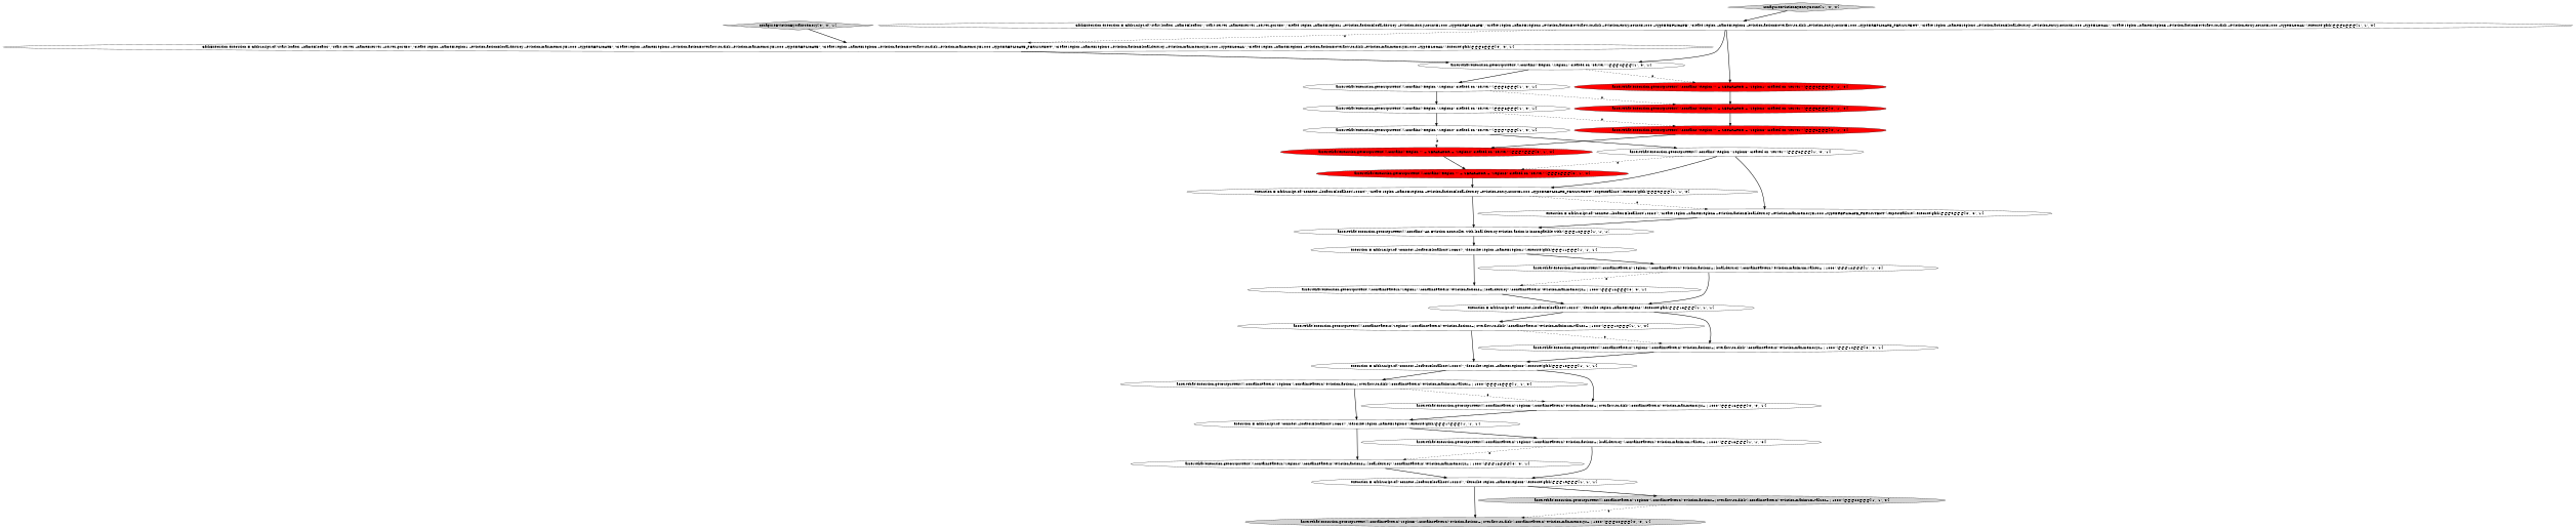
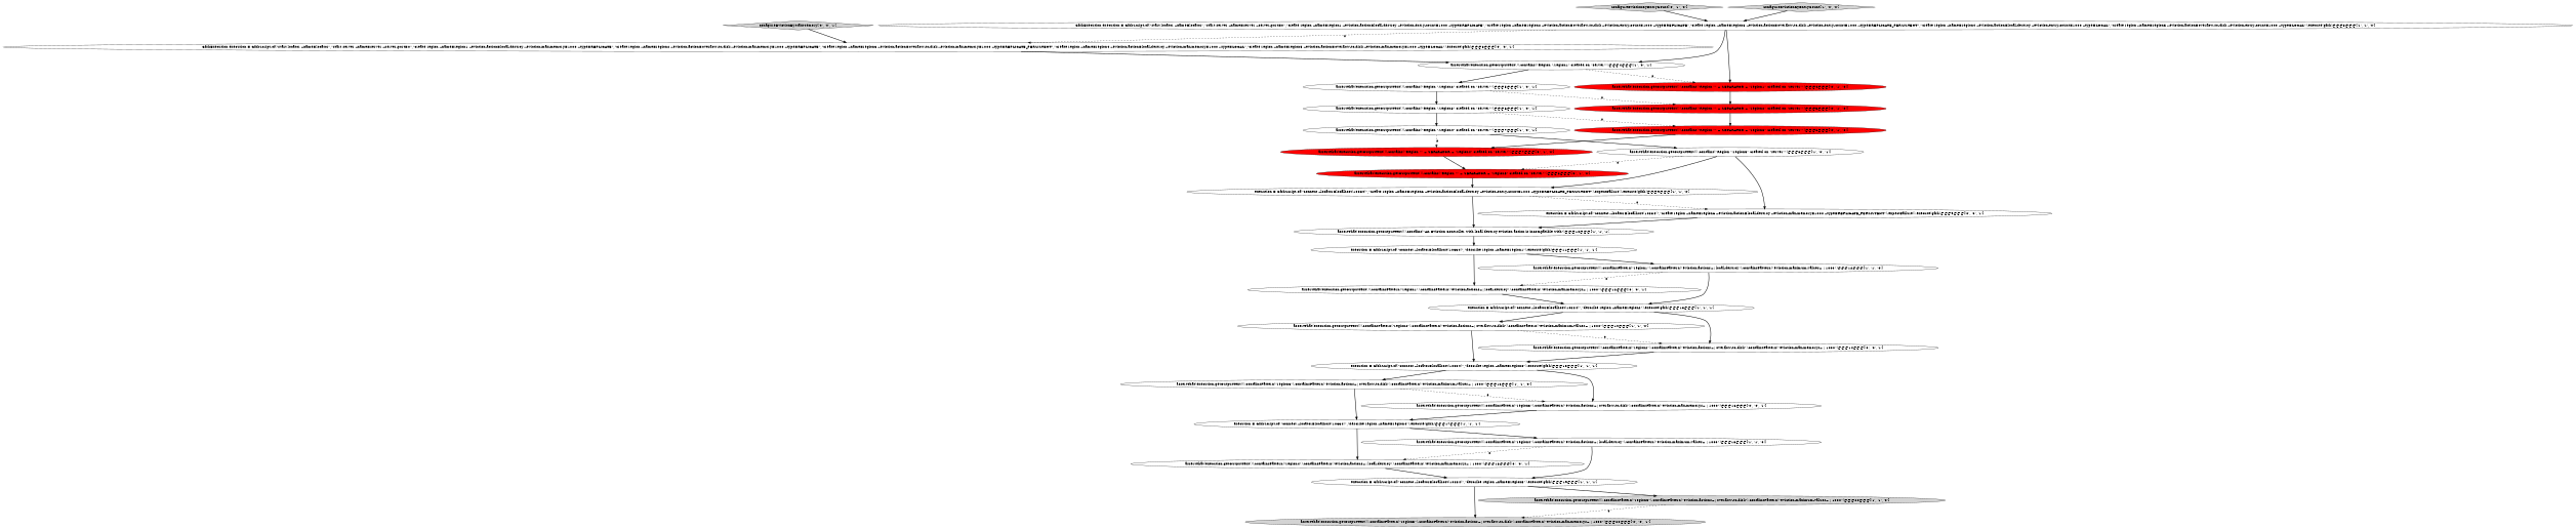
  digraph {
    node [fillcolor=white shape=ellipse style=filled]
    edge [style=bold]
    n1 [label="execution = GfshScript.of(\"connect --locator=localhost(10334(\",\"create region --name=region6 --eviction-action=local-destroy --eviction-max-memory=1000 --type=REPLICATE_PERSISTENT\").expectFailure().execute(gfsh)@@@9@@@['0', '0', '1']"]
    n2 [label="assertThat(execution.getOutputText()).contains(\"An Eviction Controller with local destroy eviction action is incompatible with\")@@@10@@@['1', '1', '1']"]
    n3 [label="assertThat(execution.getOutputText()).containsPattern(\"region2\").containsPattern(\"eviction-action\s+| overflow-to-disk\").containsPattern(\"eviction-maximum-value\s+ | 1000\")@@@14@@@['1', '1', '0']"]
    n4 [label="assertThat(execution.getOutputText()).containsPattern(\"region2\").containsPattern(\"eviction-action\s+| overflow-to-disk\").containsPattern(\"eviction-max-memory\s+ | 1000\")@@@14@@@['0', '0', '1']"]
    n5 [label="execution = GfshScript.of(\"connect --locator=localhost(10334(\",\"describe region --name=region3\").execute(gfsh)@@@15@@@['1', '1', '1']"]
    n6 [fillcolor=red label="assertThat(execution.getOutputText()).contains(\"Region \"\" + SEPARATOR + \"region4\" created on \"server\"\")@@@7@@@['0', '1', '0']"]
    n7 [fillcolor=red label="assertThat(execution.getOutputText()).contains(\"Region \"\" + SEPARATOR + \"region5\" created on \"server\"\")@@@8@@@['0', '1', '0']"]
    n8 [label="GfshExecution execution = GfshScript.of(\"start locator --name=locator\",\"start server --name=server --server-port=0\",\"create region --name=region1 --eviction-action=local-destroy --eviction-max-memory=1000 --type=REPLICATE\",\"create region --name=region2 --eviction-action=overflow-to-disk --eviction-max-memory=1000 --type=REPLICATE\",\"create region --name=region3 --eviction-action=overflow-to-disk --eviction-max-memory=1000 --type=REPLICATE_PERSISTENT\",\"create region --name=region4 --eviction-action=local-destroy --eviction-max-memory=1000 --type=LOCAL\",\"create region --name=region5 --eviction-action=overflow-to-disk --eviction-max-memory=1000 --type=LOCAL\").execute(gfsh)@@@3@@@['0', '0', '1']"]
    n9 [label="assertThat(execution.getOutputText()).contains(\"Region \"/region1\" created on \"server\"\")@@@4@@@['1', '0', '1']"]
    n10 [label="execution = GfshScript.of(\"connect --locator=localhost(10334(\",\"describe region --name=region1\").execute(gfsh)@@@11@@@['1', '1', '1']"]
    n11 [fillcolor=lightgray label="assertThat(execution.getOutputText()).containsPattern(\"region5\").containsPattern(\"eviction-action\s+| overflow-to-disk\").containsPattern(\"eviction-max-memory\s+ | 1000\")@@@20@@@['0', '0', '1']"]
    n12 [label="assertThat(execution.getOutputText()).containsPattern(\"region3\").containsPattern(\"eviction-action\s+| overflow-to-disk\").containsPattern(\"eviction-maximum-value\s+ | 1000\")@@@16@@@['1', '1', '0']"]
    n13 [label="assertThat(execution.getOutputText()).containsPattern(\"region3\").containsPattern(\"eviction-action\s+| overflow-to-disk\").containsPattern(\"eviction-max-memory\s+ | 1000\")@@@16@@@['0', '0', '1']"]
    n14 [label="execution = GfshScript.of(\"connect --locator=localhost(10334(\",\"describe region --name=region4\").execute(gfsh)@@@17@@@['1', '1', '1']"]
    n15 [fillcolor=lightgray label="assertThat(execution.getOutputText()).containsPattern(\"region5\").containsPattern(\"eviction-action\s+| overflow-to-disk\").containsPattern(\"eviction-maximum-value\s+ | 1000\")@@@20@@@['1', '1', '0']"]
    n16 [label="assertThat(execution.getOutputText()).contains(\"Region \"/region3\" created on \"server\"\")@@@6@@@['1', '0', '1']"]
    n17 [fillcolor=red label="assertThat(execution.getOutputText()).contains(\"Region \"\" + SEPARATOR + \"region3\" created on \"server\"\")@@@6@@@['0', '1', '0']"]
    n18 [label="assertThat(execution.getOutputText()).contains(\"Region \"/region4\" created on \"server\"\")@@@7@@@['1', '0', '1']"]
    n19 [label="execution = GfshScript.of(\"connect --locator=localhost(10334(\",\"create region --name=region6 --eviction-action=local-destroy --eviction-entry-count=1000 --type=REPLICATE_PERSISTENT\").expectFailure().execute(gfsh)@@@9@@@['1', '1', '0']"]
    n20 [label="assertThat(execution.getOutputText()).contains(\"Region \"/region5\" created on \"server\"\")@@@8@@@['1', '0', '1']"]
    n21 [label="assertThat(execution.getOutputText()).containsPattern(\"region1\").containsPattern(\"eviction-action\s+| local-destroy\").containsPattern(\"eviction-max-memory\s+ | 1000\")@@@12@@@['0', '0', '1']"]
    n22 [label="execution = GfshScript.of(\"connect --locator=localhost(10334(\",\"describe region --name=region2\").execute(gfsh)@@@13@@@['1', '1', '1']"]
    n23 [label="assertThat(execution.getOutputText()).containsPattern(\"region1\").containsPattern(\"eviction-action\s+| local-destroy\").containsPattern(\"eviction-maximum-value\s+ | 1000\")@@@12@@@['1', '1', '0']"]
    n24 [label="GfshExecution execution = GfshScript.of(\"start locator --name=locator\",\"start server --name=server --server-port=0\",\"create region --name=region1 --eviction-action=local-destroy --eviction-entry-count=1000 --type=REPLICATE\",\"create region --name=region2 --eviction-action=overflow-to-disk --eviction-entry-count=1000 --type=REPLICATE\",\"create region --name=region3 --eviction-action=overflow-to-disk --eviction-entry-count=1000 --type=REPLICATE_PERSISTENT\",\"create region --name=region4 --eviction-action=local-destroy --eviction-entry-count=1000 --type=LOCAL\",\"create region --name=region5 --eviction-action=overflow-to-disk --eviction-entry-count=1000 --type=LOCAL\").execute(gfsh)@@@3@@@['1', '1', '0']"]
    n25 [fillcolor=red label="assertThat(execution.getOutputText()).contains(\"Region \"\" + SEPARATOR + \"region1\" created on \"server\"\")@@@4@@@['0', '1', '0']"]
    n26 [fillcolor=lightgray label="configureEvictionByMaxMemory['0', '0', '1']" shape=diamond]
    n27 [label="assertThat(execution.getOutputText()).containsPattern(\"region4\").containsPattern(\"eviction-action\s+| local-destroy\").containsPattern(\"eviction-max-memory\s+ | 1000\")@@@18@@@['0', '0', '1']"]
    n28 [label="execution = GfshScript.of(\"connect --locator=localhost(10334(\",\"describe region --name=region5\").execute(gfsh)@@@19@@@['1', '1', '1']"]
    n29 [label="assertThat(execution.getOutputText()).contains(\"Region \"/region2\" created on \"server\"\")@@@5@@@['1', '0', '1']"]
    n30 [fillcolor=red label="assertThat(execution.getOutputText()).contains(\"Region \"\" + SEPARATOR + \"region2\" created on \"server\"\")@@@5@@@['0', '1', '0']"]
    n31 [label="assertThat(execution.getOutputText()).containsPattern(\"region4\").containsPattern(\"eviction-action\s+| local-destroy\").containsPattern(\"eviction-maximum-value\s+ | 1000\")@@@18@@@['1', '1', '0']"]
+   n32 [fillcolor=lightgray label="configureEvictionByEntryCount['0', '1', '0']" shape=diamond]
    n33 [fillcolor=lightgray label="configureEvictionByEntryCount['1', '0', '0']" shape=diamond]
    n1 -> n2
    n2 -> n10
    n3 -> n4 [label=0 style=dashed]
    n3 -> n5
    n4 -> n5
    n5 -> n12
    n5 -> n13
    n6 -> n7
    n7 -> n19
    n8 -> n9
    n9 -> n25 [label=0 style=dashed]
    n9 -> n29
    n10 -> n21
    n10 -> n23
    n12 -> n13 [label=0 style=dashed]
    n12 -> n14
    n13 -> n14
    n14 -> n27
    n14 -> n31
    n15 -> n11 [label=0 style=dashed]
    n16 -> n17 [label=0 style=dashed]
    n16 -> n18
    n17 -> n6
    n18 -> n6 [label=0 style=dashed]
    n18 -> n20
    n19 -> n1 [label=0 style=dashed]
    n19 -> n2
    n20 -> n1
    n20 -> n7 [label=0 style=dashed]
    n20 -> n19
    n21 -> n22
    n22 -> n3
    n22 -> n4
    n23 -> n21 [label=0 style=dashed]
    n23 -> n22
    n24 -> n8 [label=0 style=dashed]
    n24 -> n9
    n24 -> n25
    n25 -> n30
    n26 -> n8
    n27 -> n28
    n28 -> n11
    n28 -> n15
    n29 -> n16
    n29 -> n30 [label=0 style=dashed]
    n30 -> n17
    n31 -> n27 [label=0 style=dashed]
    n31 -> n28
+   n32 -> n24
    n33 -> n24
  }
